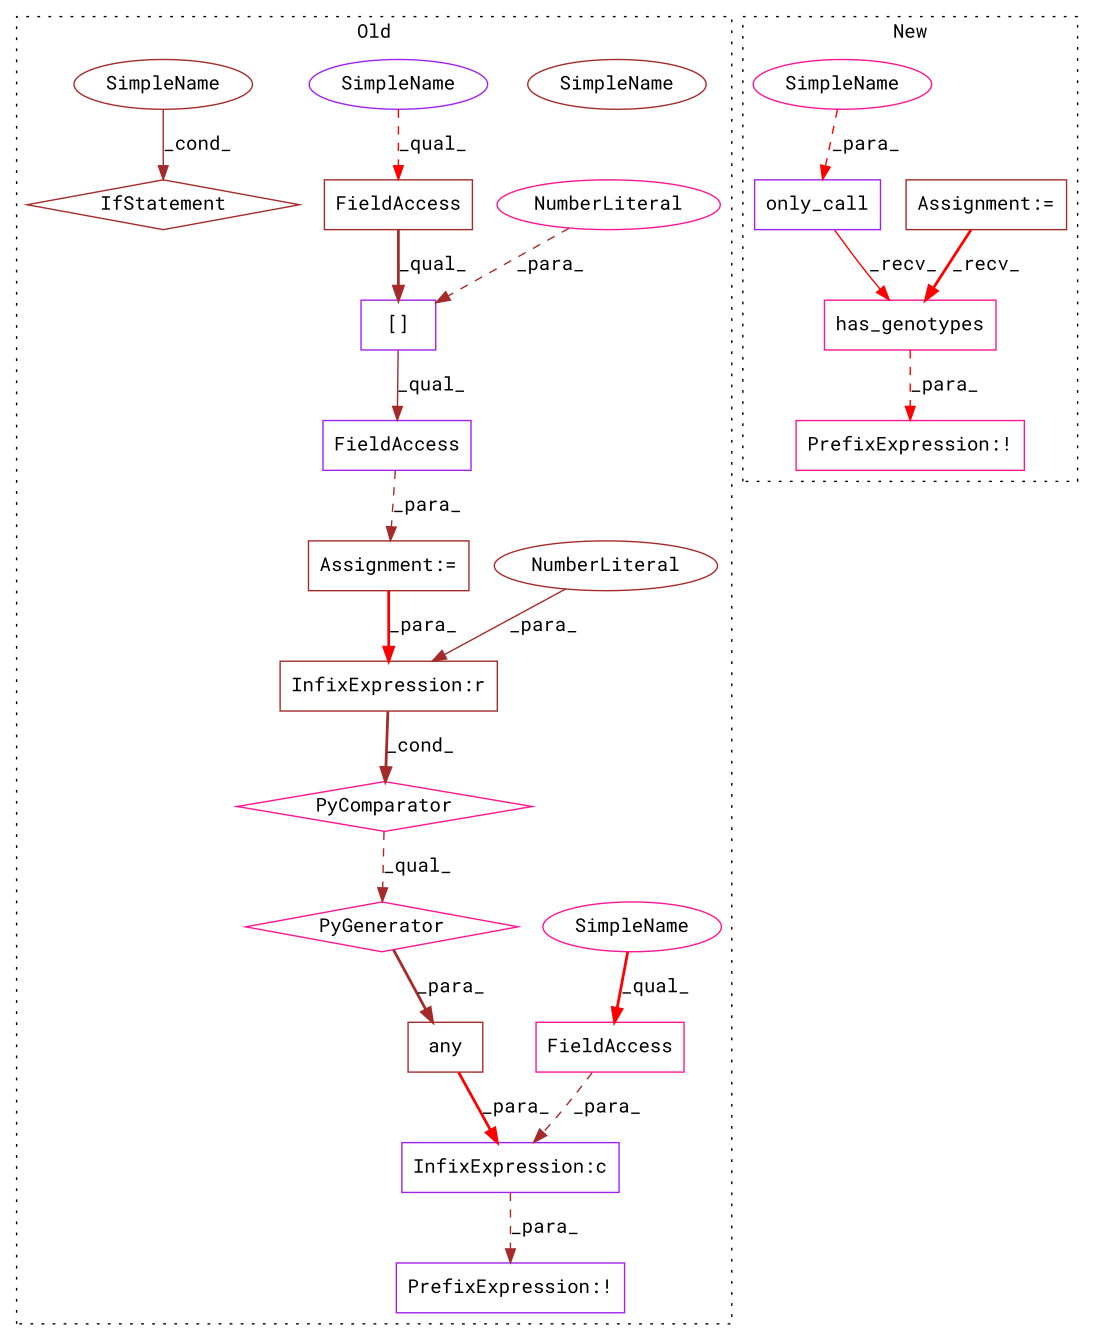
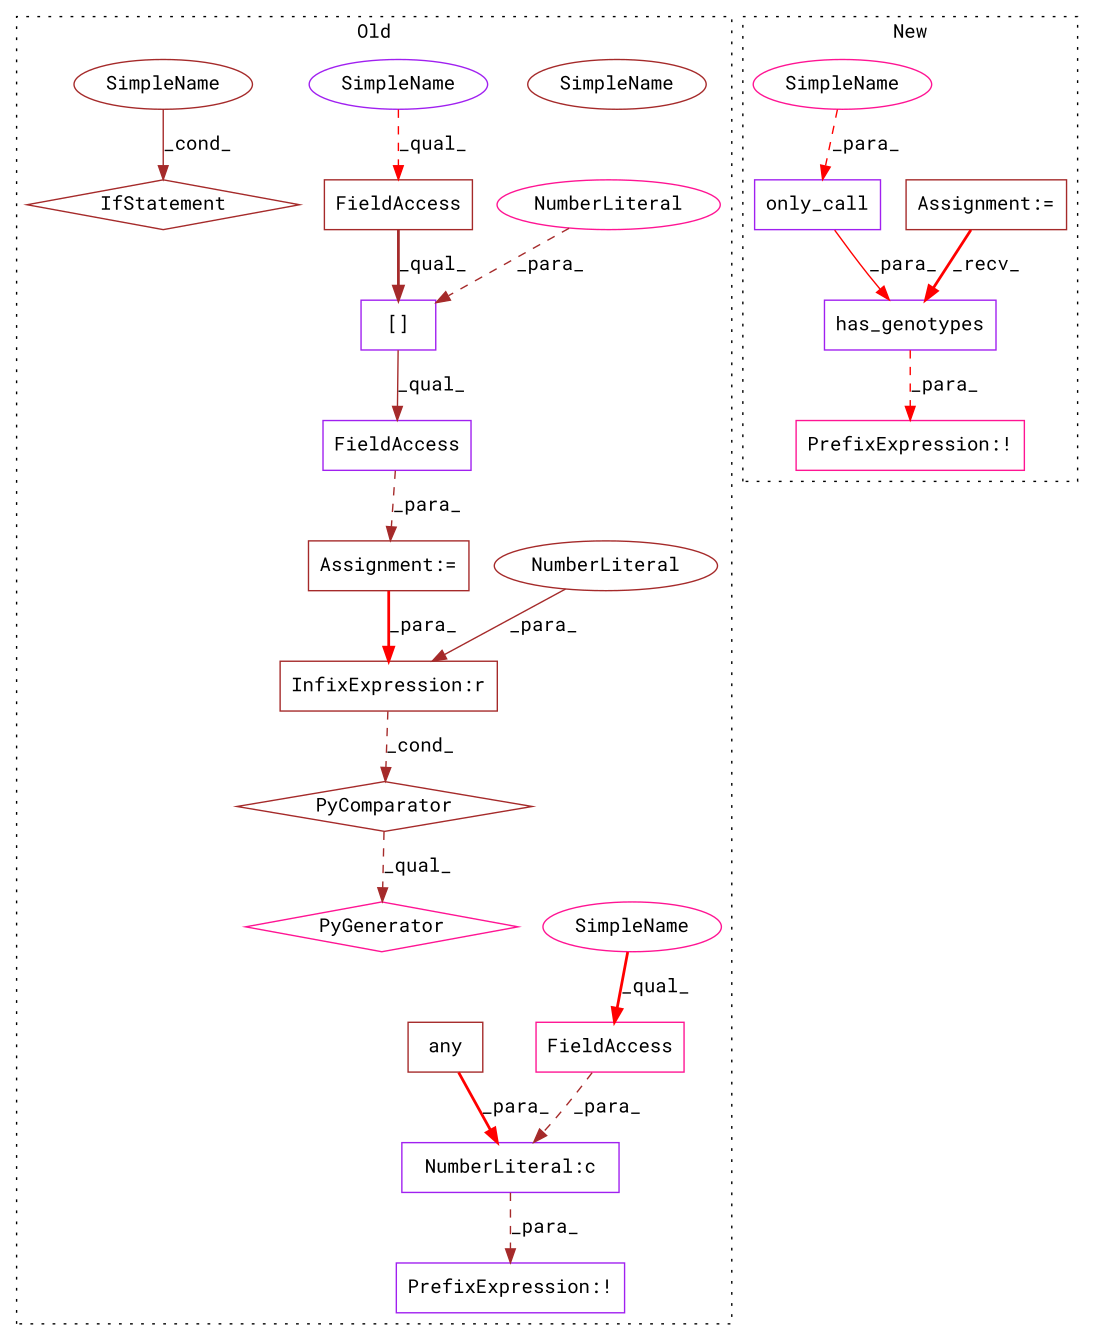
  digraph {
    fontname="Roboto Mono"
    node [a=42 color=brown fontname="Roboto Mono" l=1 s=2257 shape=box]
    edge [color=brown fontname="Roboto Mono" style=dashed]
    n1 [a=2 color=purple l="14,1" label="[]" s="2257,2272"]
    n2 [a=34 color=deeppink label=NumberLiteral s=2271 shape=ellipse]
    n3 [a=22 l=13 label=FieldAccess]
    n4 [a=22 color=purple l=25 label=FieldAccess]
    n5 [a=22 color=deeppink l=13 label=FieldAccess s=2144]
    n6 [a=7 l=42 label="Assignment:=" s=2249]
    n7 [a=38 color=purple label="PrefixExpression:!" s=2142]
-   n8 [a=113 color=deeppink l=42 label=PyComparator s=2249 shape=diamond]
+   n8 [a=113 l=42 label=PyComparator s=2249 shape=diamond]
    n9 [a=27 l=4 label="InfixExpression:r" s=2179]
    n10 [a=34 label=NumberLiteral s=2183 shape=ellipse]
-   n11 [a=27 color=purple l=4 label="InfixExpression:c" s=2157]
+   n11 [a=27 color=purple l=4 label="NumberLiteral:c" s=2157]
    n12 [l=5 label=SimpleName s=2286 shape=ellipse]
    n13 [a=25 l=42 label=IfStatement s=2249 shape=diamond]
    n14 [a=107 color=deeppink l=121 label=PyGenerator s=2176 shape=diamond]
    n15 [a=32 l="15,-3" label=any s="2161,2297"]
    n16 [color=deeppink l=7 label=SimpleName s=2144 shape=ellipse]
    n17 [color=purple l=7 label=SimpleName shape=ellipse]
    n18 [l=5 label=SimpleName s=2286 shape=ellipse]
    n19 [a=32 color=purple l="10,1" label=only_call s="2262,2279"]
    n20 [a=38 color=deeppink label="PrefixExpression:!" s=2215]
-   n21 [a=32 color=deeppink l="14,1" label=has_genotypes s="2234,2280"]
+   n21 [a=32 color=purple l="14,1" label=has_genotypes s="2234,2280"]
    n22 [a=7 l=17 label="Assignment:=" s=1659]
    n23 [color=deeppink l=7 label=SimpleName s=2272 shape=ellipse]
    subgraph cluster_1 {
      label=Old
      style=dotted
      n1
      n2
      n3
      n4
      n5
      n6
      n7
      n8
      n9
      n10
      n11
      n12
      n13
      n14
      n15
      n16
      n17
      n18
    }
    subgraph cluster_2 {
      label=New
      style=dotted
      n19
      n20
      n21
      n22
      n23
    }
    n1 -> n4 [label=_qual_ style=solid]
    n2 -> n1 [label=_para_]
    n3 -> n1 [label=_qual_ style=bold]
    n4 -> n6 [label=_para_]
    n5 -> n11 [label=_para_]
    n6 -> n9 [color=red label=_para_ style=bold]
    n8 -> n14 [label=_qual_]
-   n9 -> n8 [label=_cond_ style=bold]
+   n9 -> n8 [label=_cond_]
    n10 -> n9 [label=_para_ style=solid]
    n11 -> n7 [label=_para_]
-   n14 -> n15 [label=_para_ style=bold]
    n15 -> n11 [color=red label=_para_ style=bold]
    n16 -> n5 [color=red label=_qual_ style=bold]
    n17 -> n3 [color=red label=_qual_]
    n18 -> n13 [label=_cond_ style=solid]
-   n19 -> n21 [color=red label=_recv_ style=solid]
+   n19 -> n21 [color=red label=_para_ style=solid]
    n21 -> n20 [color=red label=_para_]
    n22 -> n21 [color=red label=_recv_ style=bold]
    n23 -> n19 [color=red label=_para_]
  }
